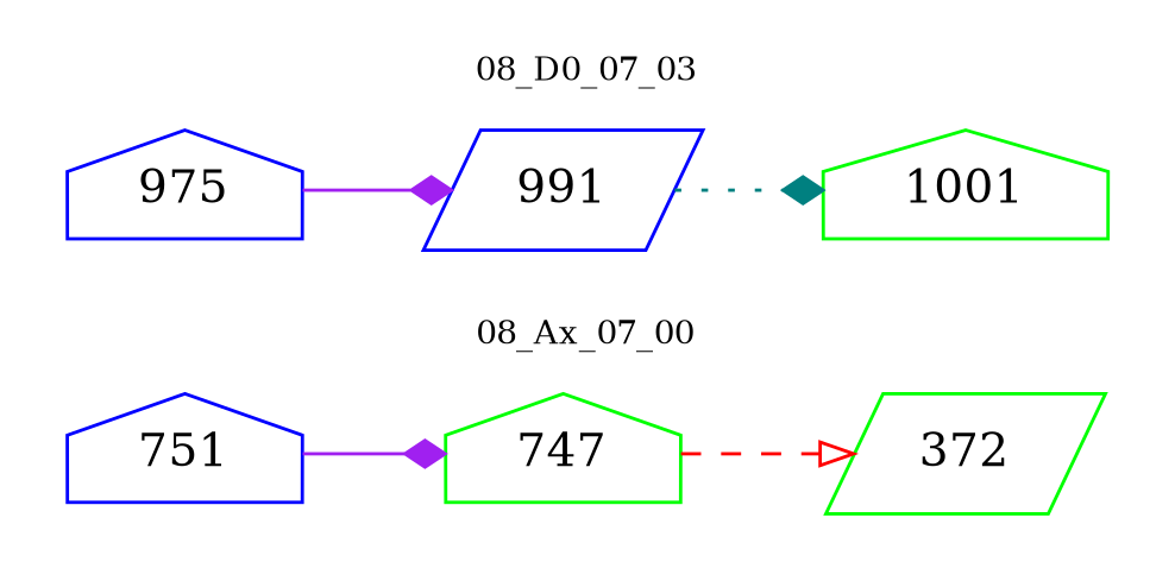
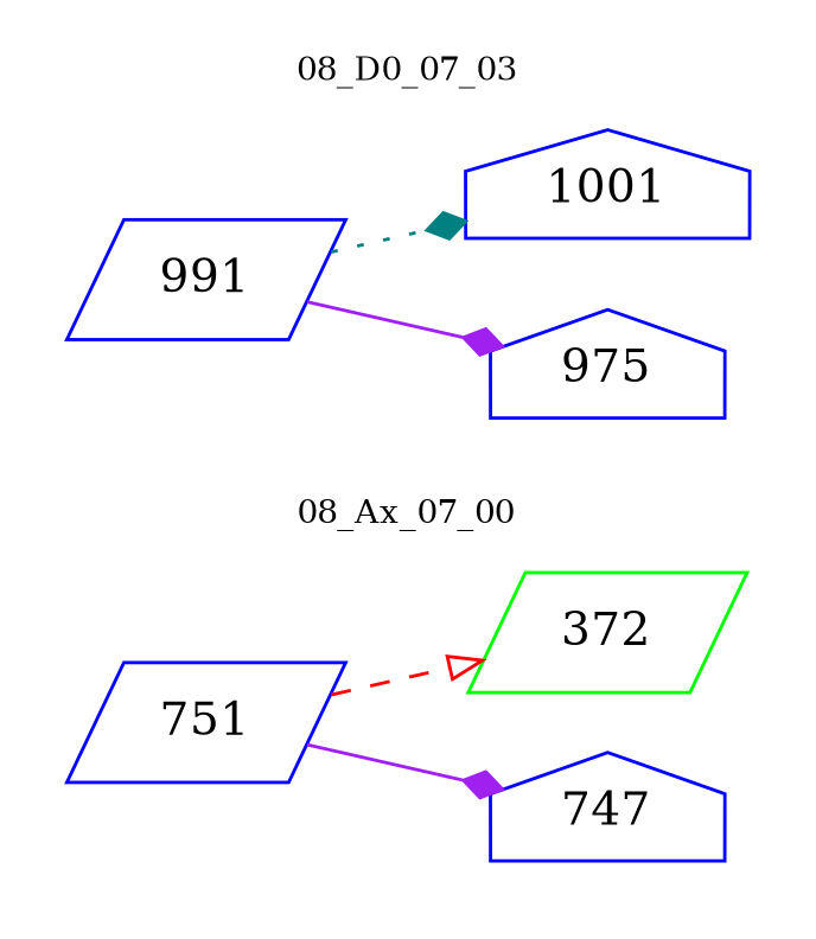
  digraph {
    rankdir=LR
    node [color=blue shape=house]
    edge [arrowhead=diamond color=purple style=solid]
-   n1 [color=green label=747]
+   n1 [label=747]
    n2 [color=green label=372 shape=parallelogram]
-   n3 [label=751]
+   n3 [label=751 shape=parallelogram]
    n4 [label=991 shape=parallelogram]
    n5 [label=975]
-   n6 [color=green label=1001]
+   n6 [label=1001]
    subgraph cluster_1 {
      color=white
      fontsize=10
      label="08_Ax_07_00"
      n1
      n2
      n3
    }
    subgraph cluster_2 {
      color=white
      fontsize=10
      label="08_D0_07_03"
      n4
      n5
      n6
    }
-   n1 -> n2 [arrowhead=onormal color=red style=dashed]
+   n3 -> n2 [arrowhead=onormal color=red style=dashed]
    n3 -> n1
-   n5 -> n4
+   n4 -> n5
    n4 -> n6 [color=teal style=dotted]
  }
